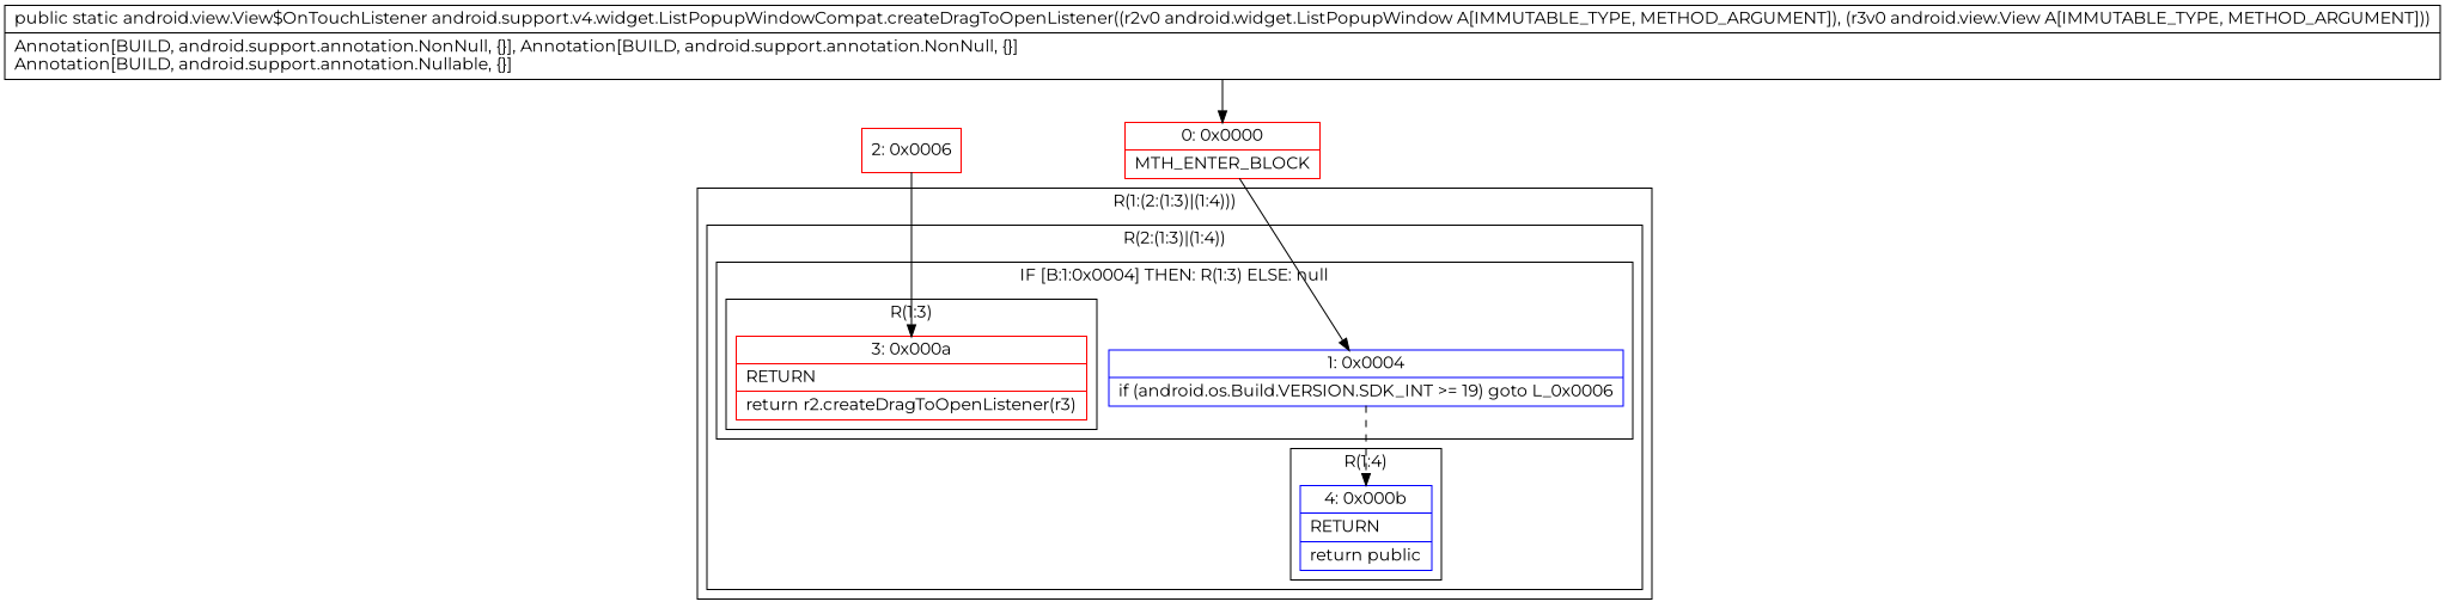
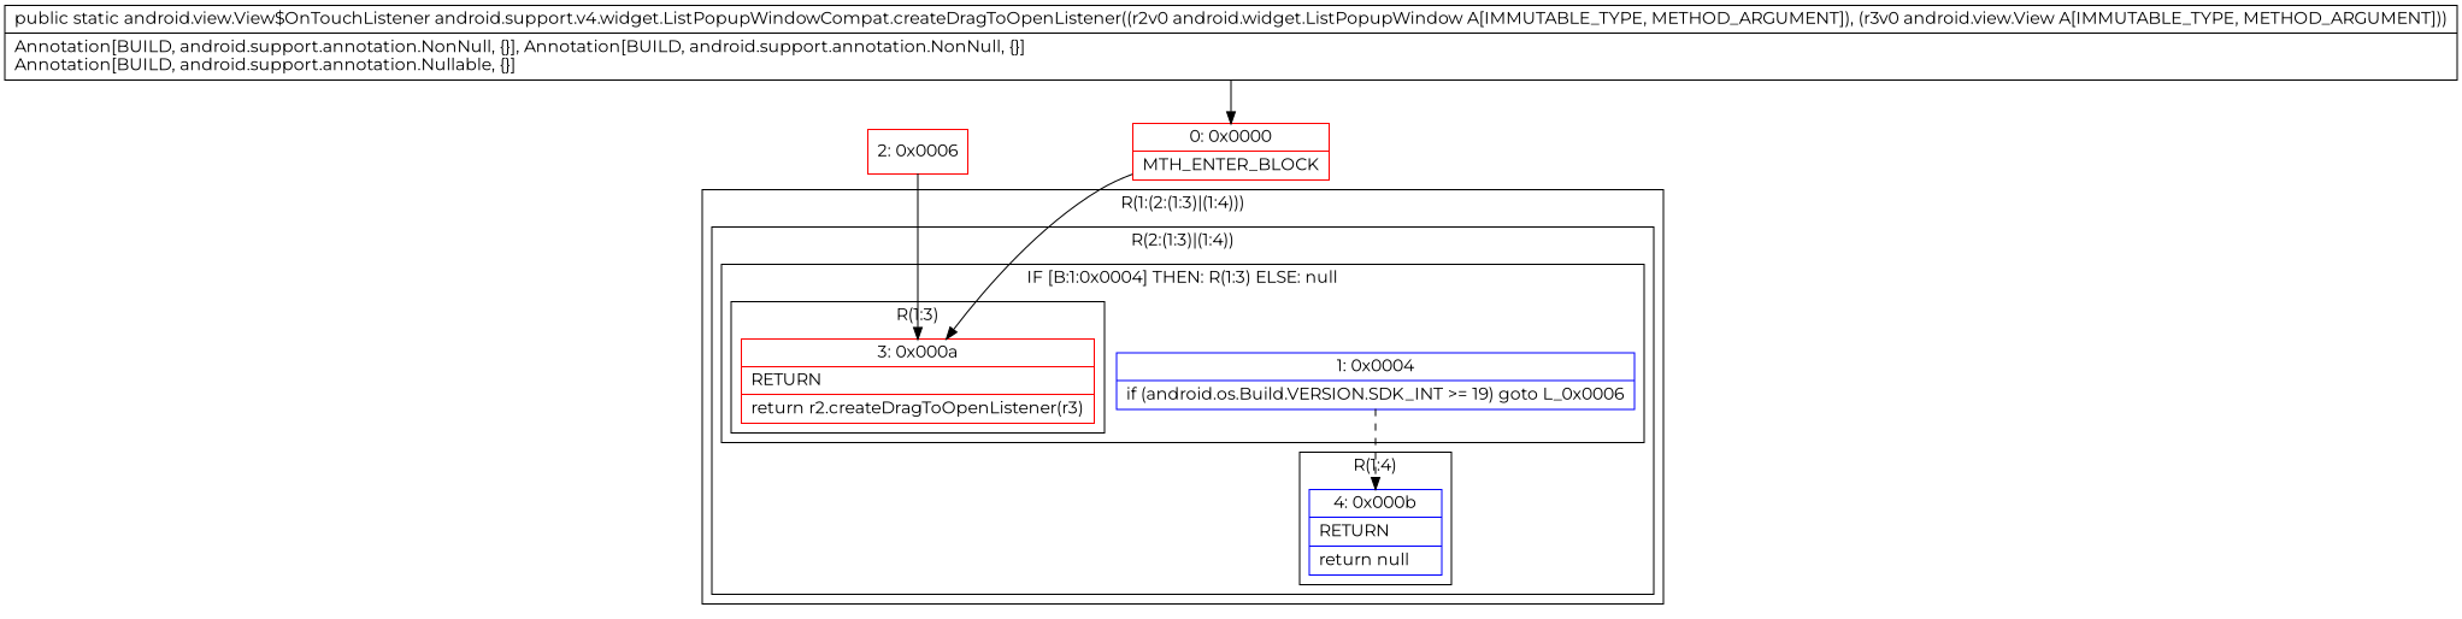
  digraph {
    fontname=Montserrat
    node [color=red fontname=Montserrat shape=record]
    edge [fontname=Montserrat]
    n1 [label="{3\:\ 0x000a|RETURN\l|return r2.createDragToOpenListener(r3)\l}"]
    n2 [color=blue label="{1\:\ 0x0004|if (android.os.Build.VERSION.SDK_INT \>= 19) goto L_0x0006\l}"]
-   n3 [color=blue label="{4\:\ 0x000b|RETURN\l|return public\l}"]
+   n3 [color=blue label="{4\:\ 0x000b|RETURN\l|return null\l}"]
    n4 [label="{2\:\ 0x0006}"]
    n5 [label="{0\:\ 0x0000|MTH_ENTER_BLOCK\l}"]
    n6 [label="{public static android.view.View$OnTouchListener android.support.v4.widget.ListPopupWindowCompat.createDragToOpenListener((r2v0 android.widget.ListPopupWindow A[IMMUTABLE_TYPE, METHOD_ARGUMENT]), (r3v0 android.view.View A[IMMUTABLE_TYPE, METHOD_ARGUMENT]))  | Annotation[BUILD, android.support.annotation.NonNull, \{\}], Annotation[BUILD, android.support.annotation.NonNull, \{\}]\lAnnotation[BUILD, android.support.annotation.Nullable, \{\}]\l}" color=""]
    subgraph cluster_1 {
      label="R(1:(2:(1:3)|(1:4)))"
      subgraph cluster_2 {
        label="R(2:(1:3)|(1:4))"
        subgraph cluster_3 {
          label="IF [B:1:0x0004] THEN: R(1:3) ELSE: null"
          n2
          subgraph cluster_4 {
            label="R(1:3)"
            n1
          }
        }
        subgraph cluster_5 {
          label="R(1:4)"
          n3
        }
      }
    }
    n2 -> n3 [style=dashed]
    n4 -> n1
-   n5 -> n2
+   n5 -> n1
    n6 -> n5
  }
